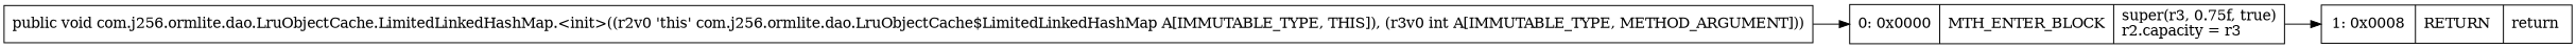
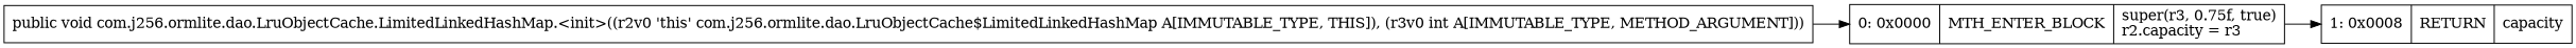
  digraph {
    rankdir=LR
    node [shape=record]
    n1 [label="{0\:\ 0x0000|MTH_ENTER_BLOCK\l|super(r3, 0.75f, true)\lr2.capacity = r3\l}"]
-   n2 [label="{1\:\ 0x0008|RETURN\l|return\l}"]
+   n2 [label="{1\:\ 0x0008|RETURN\l|capacity\l}"]
    n3 [label="{public void com.j256.ormlite.dao.LruObjectCache.LimitedLinkedHashMap.\<init\>((r2v0 'this' com.j256.ormlite.dao.LruObjectCache$LimitedLinkedHashMap A[IMMUTABLE_TYPE, THIS]), (r3v0 int A[IMMUTABLE_TYPE, METHOD_ARGUMENT])) }"]
    n1 -> n2
    n3 -> n1
  }
